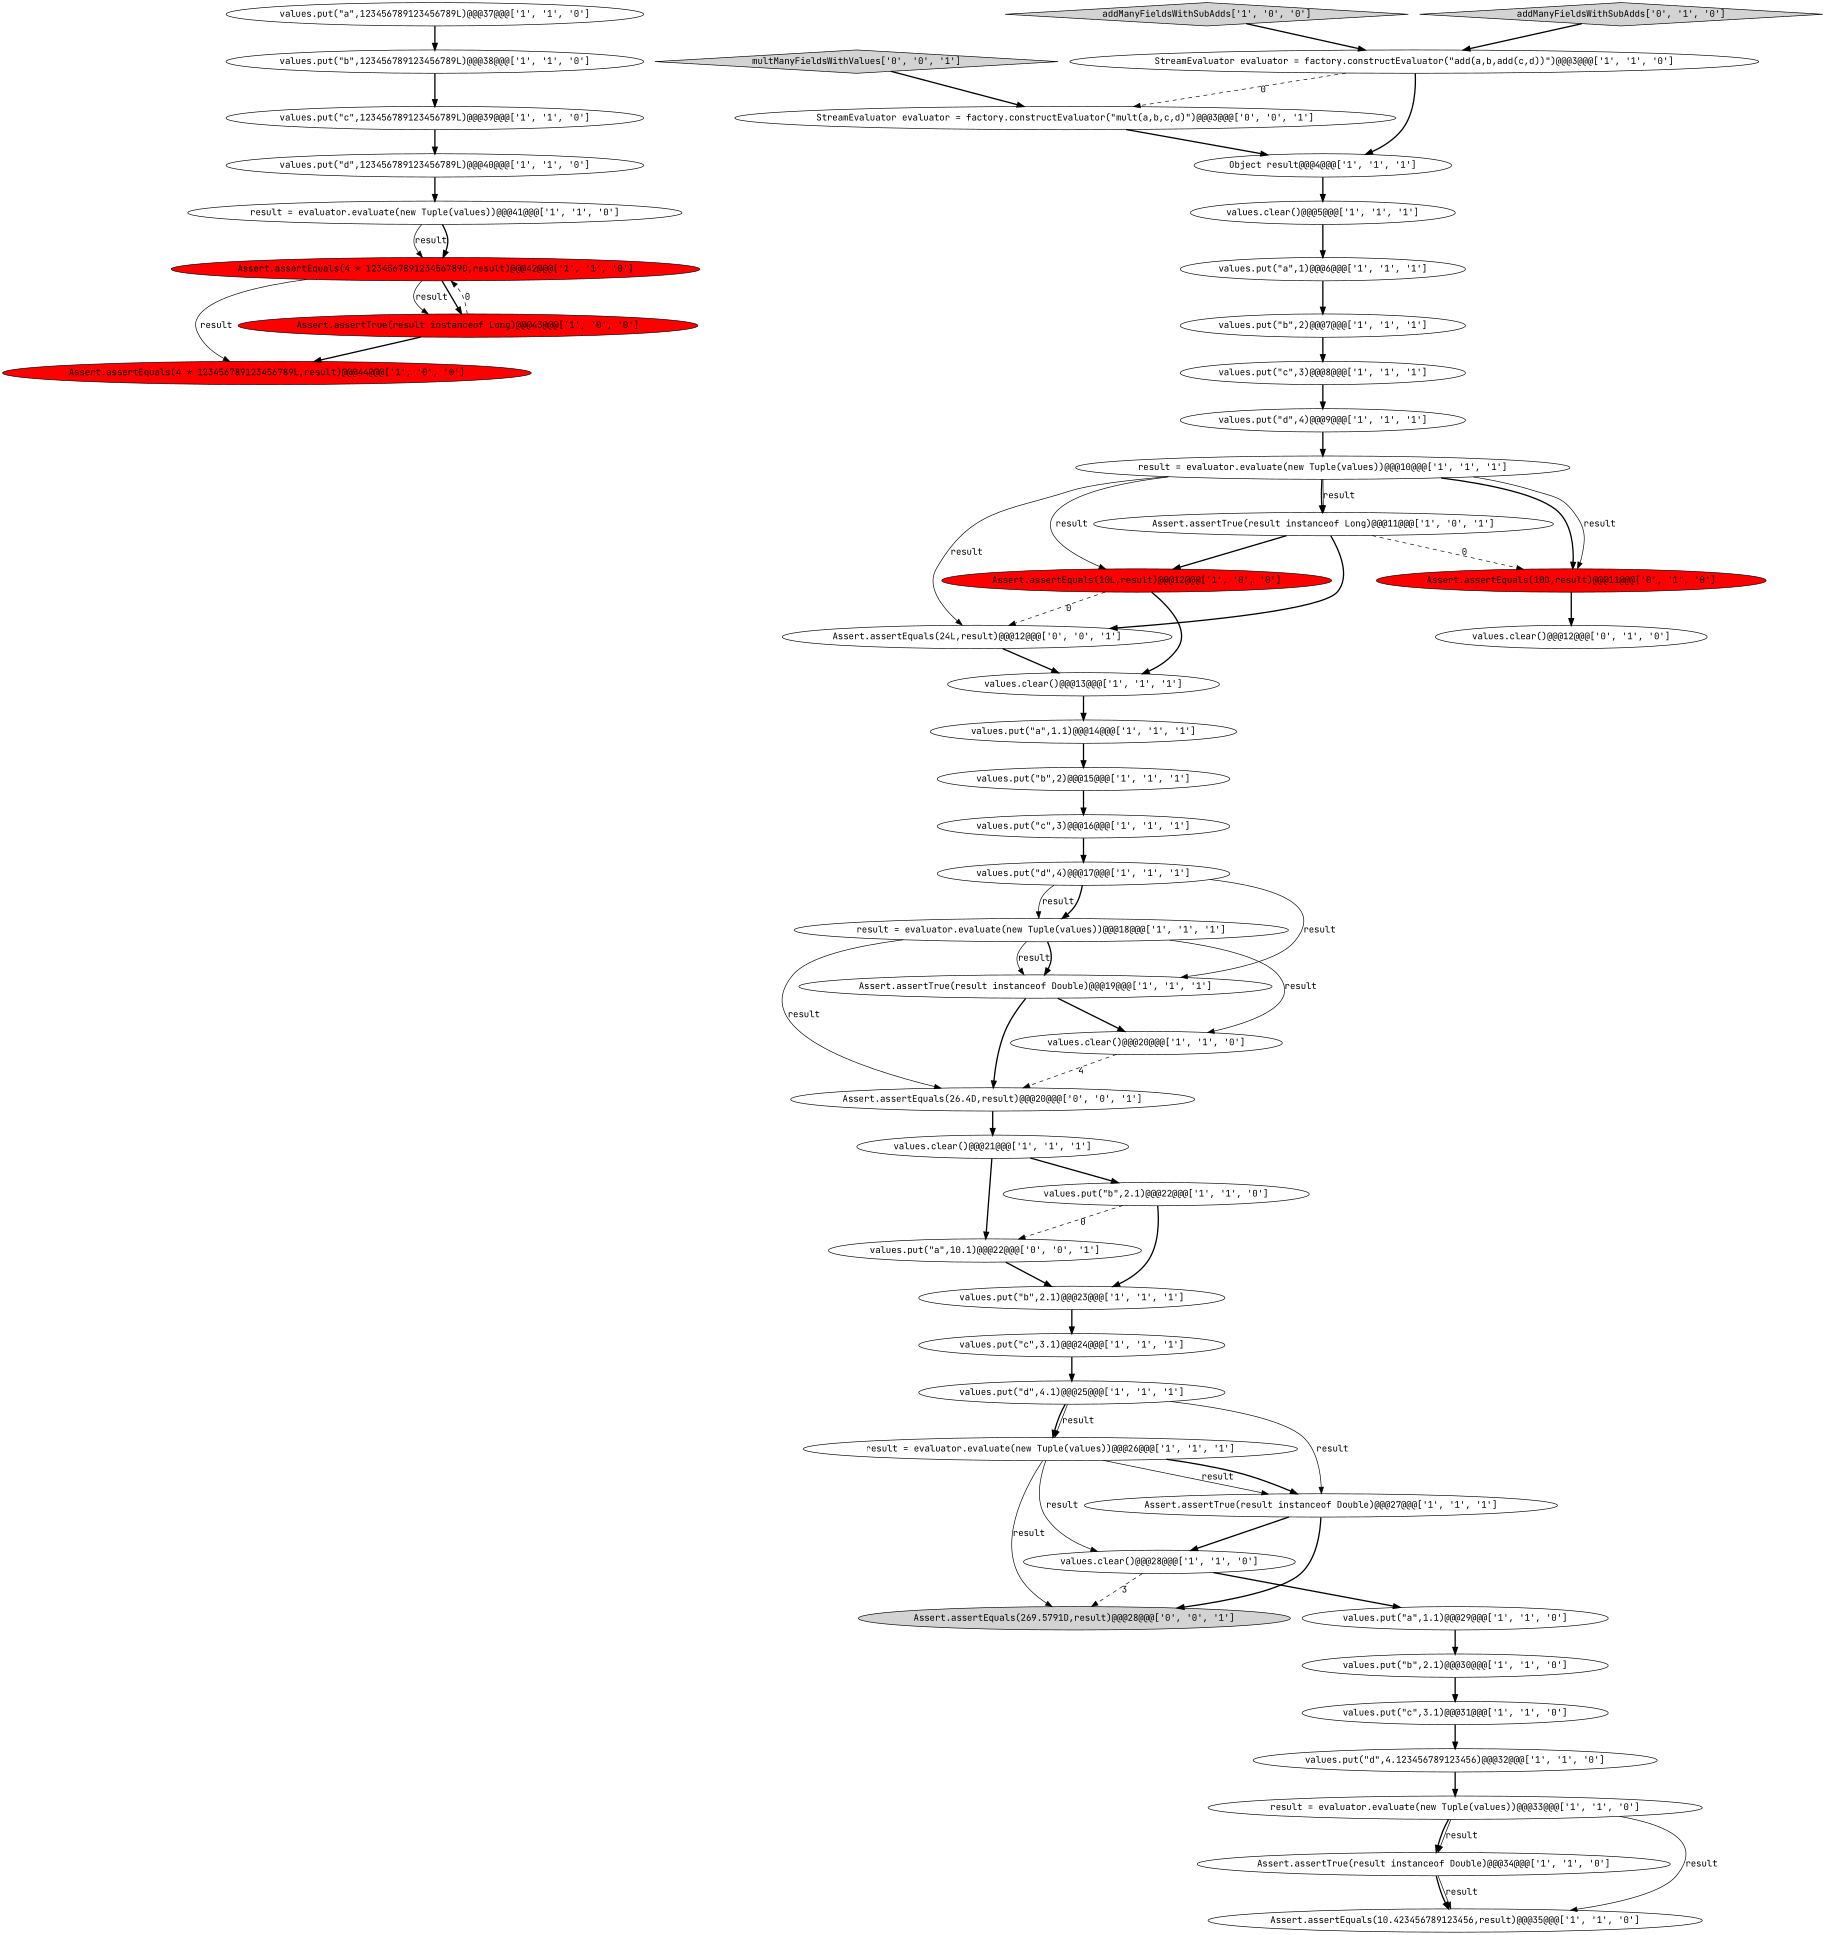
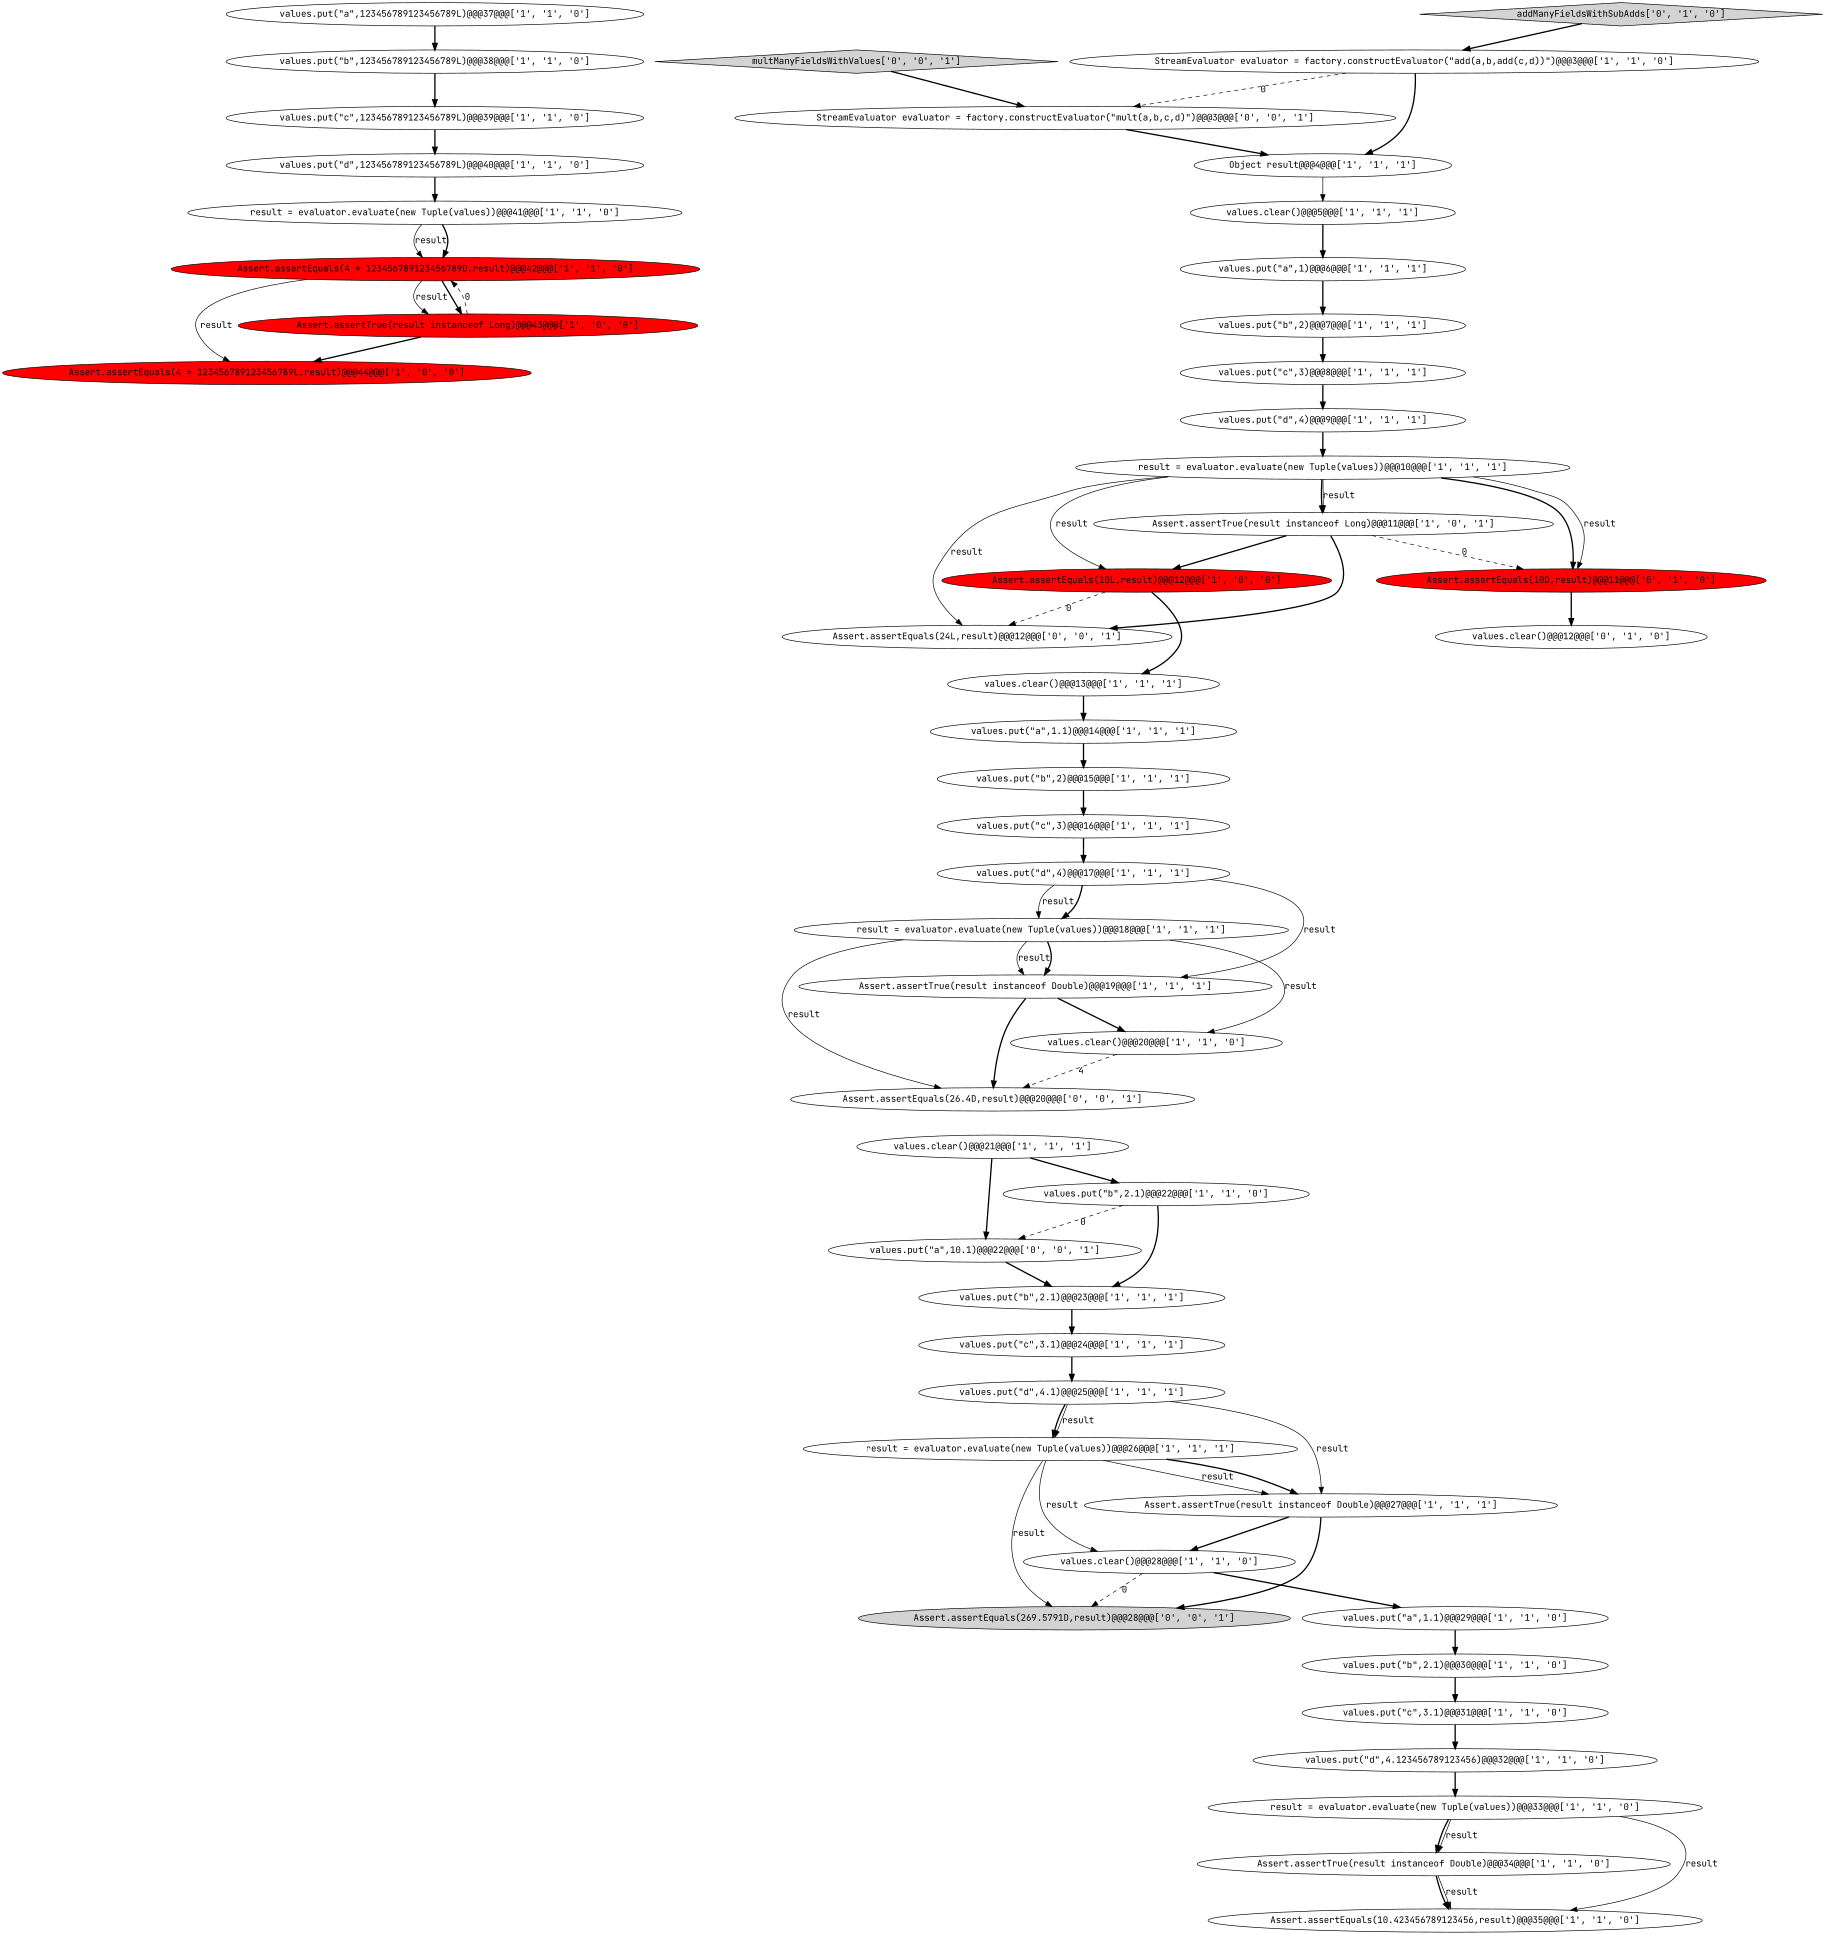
  digraph {
    fontname="JetBrains Mono"
    node [fillcolor=white fontname="JetBrains Mono" shape=ellipse style=filled]
    edge [fontname="JetBrains Mono" style=bold]
    n1 [fillcolor=red label="Assert.assertEquals(4 * 123456789123456789L,result)@@@44@@@['1', '0', '0']"]
    n2 [label="values.put(\"d\",4.1)@@@25@@@['1', '1', '1']"]
    n3 [label="result = evaluator.evaluate(new Tuple(values))@@@26@@@['1', '1', '1']"]
    n4 [label="Assert.assertTrue(result instanceof Double)@@@27@@@['1', '1', '1']"]
    n5 [label="values.clear()@@@28@@@['1', '1', '0']"]
    n6 [fillcolor=lightgray label="Assert.assertEquals(269.5791D,result)@@@28@@@['0', '0', '1']"]
    n7 [fillcolor=lightgray label="multManyFieldsWithValues['0', '0', '1']" shape=diamond]
    n8 [label="StreamEvaluator evaluator = factory.constructEvaluator(\"mult(a,b,c,d)\")@@@3@@@['0', '0', '1']"]
    n9 [label="Object result@@@4@@@['1', '1', '1']"]
    n10 [label="values.put(\"a\",1)@@@6@@@['1', '1', '1']"]
    n11 [label="values.put(\"b\",2)@@@7@@@['1', '1', '1']"]
    n12 [label="values.put(\"c\",3)@@@8@@@['1', '1', '1']"]
    n13 [label="Assert.assertEquals(10.423456789123456,result)@@@35@@@['1', '1', '0']"]
    n14 [label="values.put(\"d\",4)@@@9@@@['1', '1', '1']"]
    n15 [label="result = evaluator.evaluate(new Tuple(values))@@@10@@@['1', '1', '1']"]
    n16 [fillcolor=red label="Assert.assertEquals(10L,result)@@@12@@@['1', '0', '0']"]
    n17 [label="Assert.assertEquals(24L,result)@@@12@@@['0', '0', '1']"]
    n18 [fillcolor=red label="Assert.assertEquals(10D,result)@@@11@@@['0', '1', '0']"]
    n19 [label="Assert.assertTrue(result instanceof Long)@@@11@@@['1', '0', '1']"]
    n20 [label="values.clear()@@@13@@@['1', '1', '1']"]
    n21 [label="values.put(\"a\",1.1)@@@14@@@['1', '1', '1']"]
    n22 [label="values.put(\"a\",10.1)@@@22@@@['0', '0', '1']"]
    n23 [label="values.put(\"b\",2.1)@@@23@@@['1', '1', '1']"]
    n24 [label="values.put(\"c\",3.1)@@@24@@@['1', '1', '1']"]
    n25 [label="values.clear()@@@12@@@['0', '1', '0']"]
    n26 [label="StreamEvaluator evaluator = factory.constructEvaluator(\"add(a,b,add(c,d))\")@@@3@@@['1', '1', '0']"]
    n27 [label="values.clear()@@@5@@@['1', '1', '1']"]
    n28 [label="values.put(\"b\",2)@@@15@@@['1', '1', '1']"]
    n29 [label="values.put(\"c\",3)@@@16@@@['1', '1', '1']"]
    n30 [label="values.put(\"d\",4)@@@17@@@['1', '1', '1']"]
    n31 [label="values.put(\"a\",123456789123456789L)@@@37@@@['1', '1', '0']"]
    n32 [label="values.put(\"b\",123456789123456789L)@@@38@@@['1', '1', '0']"]
    n33 [label="values.put(\"c\",123456789123456789L)@@@39@@@['1', '1', '0']"]
    n34 [label="values.clear()@@@20@@@['1', '1', '0']"]
    n35 [label="Assert.assertEquals(26.4D,result)@@@20@@@['0', '0', '1']"]
    n36 [label="values.clear()@@@21@@@['1', '1', '1']"]
    n37 [label="values.put(\"b\",2.1)@@@22@@@['1', '1', '0']"]
    n38 [label="values.put(\"a\",1.1)@@@29@@@['1', '1', '0']"]
    n39 [label="values.put(\"b\",2.1)@@@30@@@['1', '1', '0']"]
    n40 [label="Assert.assertTrue(result instanceof Double)@@@34@@@['1', '1', '0']"]
-   n41 [fillcolor=lightgray label="addManyFieldsWithSubAdds['1', '0', '0']" shape=diamond]
    n42 [label="values.put(\"d\",123456789123456789L)@@@40@@@['1', '1', '0']"]
    n43 [label="result = evaluator.evaluate(new Tuple(values))@@@41@@@['1', '1', '0']"]
    n44 [label="values.put(\"c\",3.1)@@@31@@@['1', '1', '0']"]
    n45 [label="values.put(\"d\",4.123456789123456)@@@32@@@['1', '1', '0']"]
    n46 [label="result = evaluator.evaluate(new Tuple(values))@@@33@@@['1', '1', '0']"]
    n47 [fillcolor=red label="Assert.assertEquals(4 * 123456789123456789D,result)@@@42@@@['1', '1', '0']"]
    n48 [fillcolor=red label="Assert.assertTrue(result instanceof Long)@@@43@@@['1', '0', '0']"]
    n49 [label="result = evaluator.evaluate(new Tuple(values))@@@18@@@['1', '1', '1']"]
    n50 [label="Assert.assertTrue(result instanceof Double)@@@19@@@['1', '1', '1']"]
    n51 [fillcolor=lightgray label="addManyFieldsWithSubAdds['0', '1', '0']" shape=diamond]
    n2 -> n3
    n2 -> n3 [label=result style=solid]
    n2 -> n4 [label=result style=solid]
    n3 -> n4 [label=result style=solid]
    n3 -> n4
    n3 -> n5 [label=result style=solid]
    n3 -> n6 [label=result style=solid]
    n4 -> n5
    n4 -> n6
-   n5 -> n6 [label=3 style=dashed]
+   n5 -> n6 [label=0 style=dashed]
    n5 -> n38
    n7 -> n8
    n8 -> n9
-   n9 -> n27
+   n9 -> n27 [style=solid]
    n10 -> n11
    n11 -> n12
    n12 -> n14
    n14 -> n15
    n15 -> n16 [label=result style=solid]
    n15 -> n17 [label=result style=solid]
    n15 -> n18
    n15 -> n18 [label=result style=solid]
    n15 -> n19
    n15 -> n19 [label=result style=solid]
    n16 -> n17 [label=0 style=dashed]
    n16 -> n20
-   n17 -> n20
    n18 -> n25
    n19 -> n16
    n19 -> n17
    n19 -> n18 [label=0 style=dashed]
    n20 -> n21
    n21 -> n28
    n22 -> n23
    n23 -> n24
    n24 -> n2
    n26 -> n8 [label=0 style=dashed]
    n26 -> n9
    n27 -> n10
    n28 -> n29
    n29 -> n30
    n30 -> n49 [label=result style=solid]
    n30 -> n49
    n30 -> n50 [label=result style=solid]
    n31 -> n32
    n32 -> n33
    n33 -> n42
    n34 -> n35 [label=4 style=dashed]
-   n35 -> n36
    n36 -> n22
    n36 -> n37
    n37 -> n22 [label=0 style=dashed]
    n37 -> n23
    n38 -> n39
    n39 -> n44
    n40 -> n13
    n40 -> n13 [label=result style=solid]
-   n41 -> n26
    n42 -> n43
    n43 -> n47 [label=result style=solid]
    n43 -> n47
    n44 -> n45
    n45 -> n46
    n46 -> n13 [label=result style=solid]
    n46 -> n40
    n46 -> n40 [label=result style=solid]
    n47 -> n1 [label=result style=solid]
    n47 -> n48 [label=result style=solid]
    n47 -> n48
    n48 -> n1
    n48 -> n47 [label=0 style=dashed]
    n49 -> n34 [label=result style=solid]
    n49 -> n35 [label=result style=solid]
    n49 -> n50 [label=result style=solid]
    n49 -> n50
    n50 -> n34
    n50 -> n35
    n51 -> n26
  }
